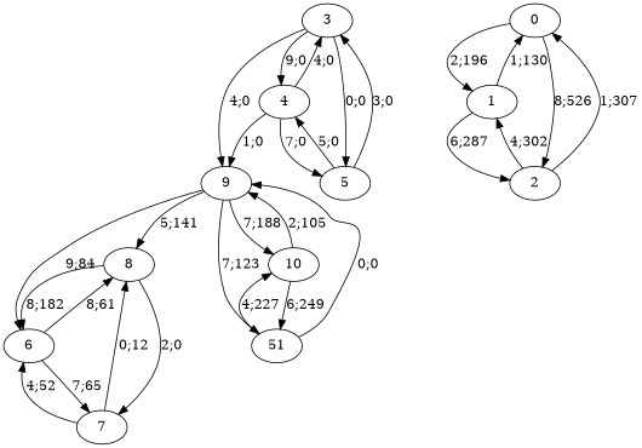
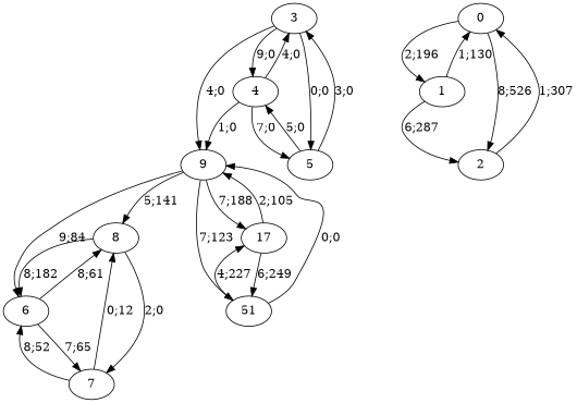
  digraph {
    edge [color=black]
    9
    8
-   10
+   10 [label=17]
    n4 [label=51]
    6
    7
    3
    4
    5
    0
    1
    2
    9 -> 8 [label="5;141"]
    9 -> 10 [label="7;188"]
    9 -> n4 [label="7;123"]
    9 -> 6 [label="9;84"]
    8 -> 6 [label="8;182"]
    8 -> 7 [label="2;0"]
    10 -> 9 [label="2;105"]
    10 -> n4 [label="6;249"]
    n4 -> 9 [label="0;0"]
    n4 -> 10 [label="4;227"]
    6 -> 8 [label="8;61"]
    6 -> 7 [label="7;65"]
    7 -> 8 [label="0;12"]
-   7 -> 6 [label="4;52"]
+   7 -> 6 [label="8;52"]
    3 -> 9 [label="4;0"]
    3 -> 4 [label="9;0"]
    3 -> 5 [label="0;0"]
    4 -> 9 [label="1;0"]
    4 -> 3 [label="4;0"]
    4 -> 5 [label="7;0"]
    5 -> 3 [label="3;0"]
    5 -> 4 [label="5;0"]
    0 -> 1 [label="2;196"]
    0 -> 2 [label="8;526"]
    1 -> 0 [label="1;130"]
    1 -> 2 [label="6;287"]
    2 -> 0 [label="1;307"]
-   2 -> 1 [label="4;302"]
  }
